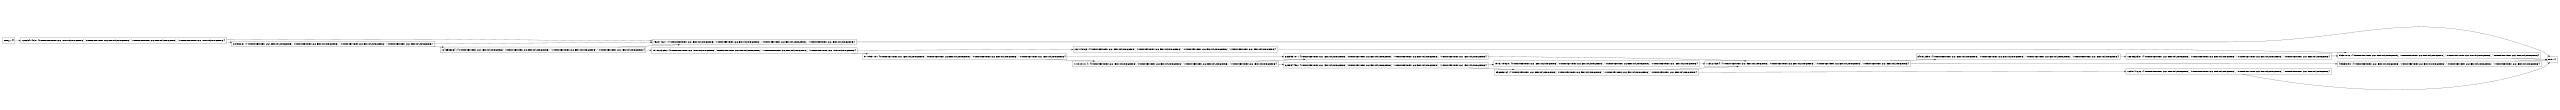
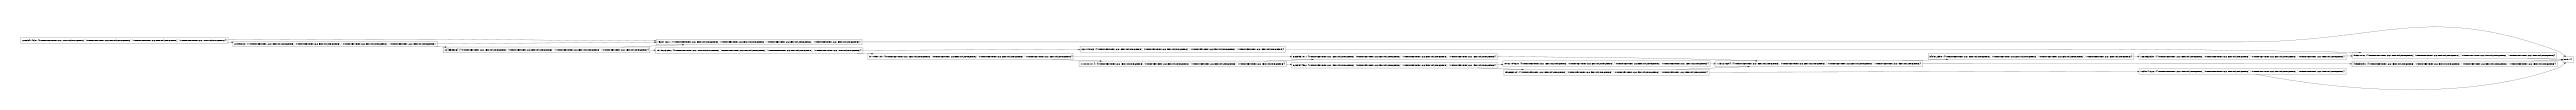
  digraph {
    rankdir=LR
    node [shape=record]
    n1 [label="1976719928 - [(MAX_MEMORY && !ENV_IS_LOCKING), (MAX_MEMORY && ENV_IS_LOCKING), (!MAX_MEMORY && ENV_IS_LOCKING), (!MAX_MEMORY && !ENV_IS_LOCKING)]"]
    n2 [label="1130218294 - [(MAX_MEMORY && !ENV_IS_LOCKING), (MAX_MEMORY && ENV_IS_LOCKING), (!MAX_MEMORY && ENV_IS_LOCKING), (!MAX_MEMORY && !ENV_IS_LOCKING)]"]
    n3 [label="682595101 - [(MAX_MEMORY && !ENV_IS_LOCKING), (MAX_MEMORY && ENV_IS_LOCKING), (!MAX_MEMORY && ENV_IS_LOCKING), (!MAX_MEMORY && !ENV_IS_LOCKING)]"]
    n4 [label="348912550 - [(MAX_MEMORY && !ENV_IS_LOCKING), (MAX_MEMORY && ENV_IS_LOCKING), (!MAX_MEMORY && ENV_IS_LOCKING), (!MAX_MEMORY && !ENV_IS_LOCKING)]"]
    n5 [label="1688832537 - [(MAX_MEMORY && !ENV_IS_LOCKING), (MAX_MEMORY && ENV_IS_LOCKING), (!MAX_MEMORY && ENV_IS_LOCKING), (!MAX_MEMORY && !ENV_IS_LOCKING)]"]
    n6 [label="752874221 - [(MAX_MEMORY && !ENV_IS_LOCKING), (MAX_MEMORY && ENV_IS_LOCKING), (!MAX_MEMORY && ENV_IS_LOCKING), (!MAX_MEMORY && !ENV_IS_LOCKING)]"]
    n7 [label="exit - []"]
    n8 [label="222115763 - [(MAX_MEMORY && !ENV_IS_LOCKING), (MAX_MEMORY && ENV_IS_LOCKING), (!MAX_MEMORY && ENV_IS_LOCKING), (!MAX_MEMORY && !ENV_IS_LOCKING)]"]
    n9 [label="55381806 - [(MAX_MEMORY && !ENV_IS_LOCKING), (MAX_MEMORY && ENV_IS_LOCKING), (!MAX_MEMORY && ENV_IS_LOCKING), (!MAX_MEMORY && !ENV_IS_LOCKING)]"]
    n10 [label="28758067 - [(MAX_MEMORY && !ENV_IS_LOCKING), (MAX_MEMORY && ENV_IS_LOCKING), (!MAX_MEMORY && ENV_IS_LOCKING), (!MAX_MEMORY && !ENV_IS_LOCKING)]"]
    n11 [label="1248533864 - [(MAX_MEMORY && !ENV_IS_LOCKING), (MAX_MEMORY && ENV_IS_LOCKING), (!MAX_MEMORY && ENV_IS_LOCKING), (!MAX_MEMORY && !ENV_IS_LOCKING)]"]
    n12 [label="628394456 - [(MAX_MEMORY && !ENV_IS_LOCKING), (MAX_MEMORY && ENV_IS_LOCKING), (!MAX_MEMORY && ENV_IS_LOCKING), (!MAX_MEMORY && !ENV_IS_LOCKING)]"]
    n13 [label="556865764 - [(MAX_MEMORY && !ENV_IS_LOCKING), (MAX_MEMORY && ENV_IS_LOCKING), (!MAX_MEMORY && ENV_IS_LOCKING), (!MAX_MEMORY && !ENV_IS_LOCKING)]"]
    n14 [label="1579613696 - [(MAX_MEMORY && !ENV_IS_LOCKING), (MAX_MEMORY && ENV_IS_LOCKING), (!MAX_MEMORY && ENV_IS_LOCKING), (!MAX_MEMORY && !ENV_IS_LOCKING)]"]
    n15 [label="977099119 - [(MAX_MEMORY && !ENV_IS_LOCKING), (MAX_MEMORY && ENV_IS_LOCKING), (!MAX_MEMORY && ENV_IS_LOCKING), (!MAX_MEMORY && !ENV_IS_LOCKING)]"]
    n16 [label="1100001014 - [(MAX_MEMORY && !ENV_IS_LOCKING), (MAX_MEMORY && ENV_IS_LOCKING), (!MAX_MEMORY && ENV_IS_LOCKING), (!MAX_MEMORY && !ENV_IS_LOCKING)]"]
    n17 [label="1695741226 - [(MAX_MEMORY && !ENV_IS_LOCKING), (MAX_MEMORY && ENV_IS_LOCKING), (!MAX_MEMORY && ENV_IS_LOCKING), (!MAX_MEMORY && !ENV_IS_LOCKING)]"]
-   n18 [label="entry - []"]
    n19 [label="1286541483 - [(MAX_MEMORY && !ENV_IS_LOCKING), (MAX_MEMORY && ENV_IS_LOCKING), (!MAX_MEMORY && ENV_IS_LOCKING), (!MAX_MEMORY && !ENV_IS_LOCKING)]"]
    n20 [label="415335190 - [(MAX_MEMORY && !ENV_IS_LOCKING), (MAX_MEMORY && ENV_IS_LOCKING), (!MAX_MEMORY && ENV_IS_LOCKING), (!MAX_MEMORY && !ENV_IS_LOCKING)]"]
    n1 -> n2
    n2 -> n4
    n2 -> n20
    n3 -> n2
    n4 -> n5
    n5 -> n9
    n6 -> n7
    n8 -> n9
    n9 -> n7
    n10 -> n6
    n10 -> n11
    n11 -> n6
    n11 -> n14
    n12 -> n1
    n12 -> n13
    n13 -> n2
    n13 -> n17
    n14 -> n8
    n14 -> n15
    n15 -> n3
    n15 -> n16
    n16 -> n3
    n16 -> n12
    n17 -> n7
-   n18 -> n19
    n19 -> n6
    n19 -> n10
    n20 -> n7
  }
